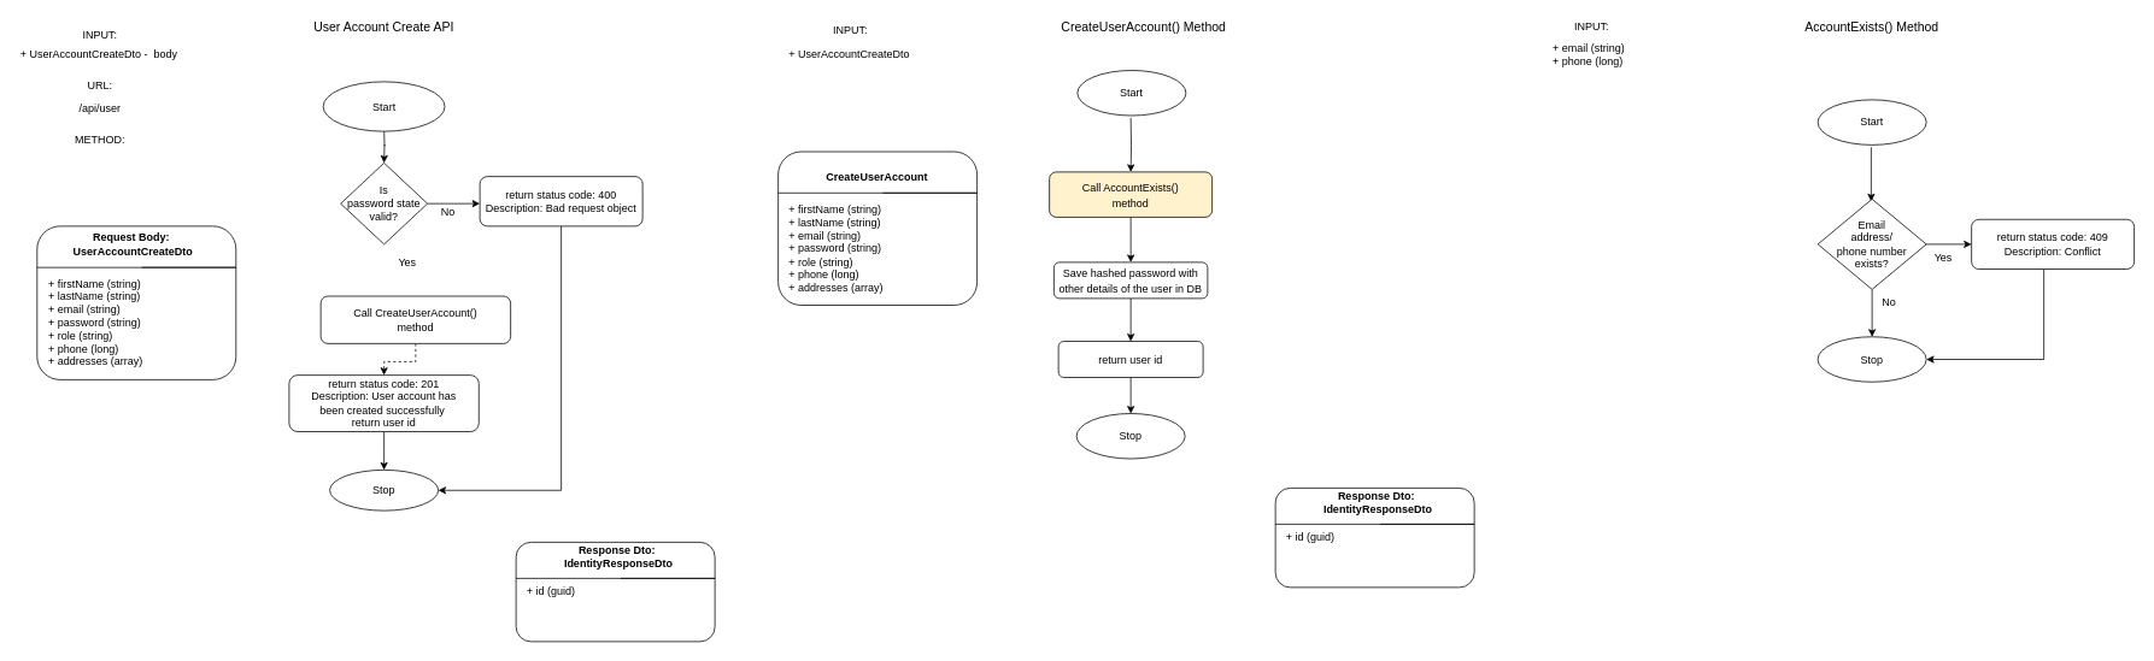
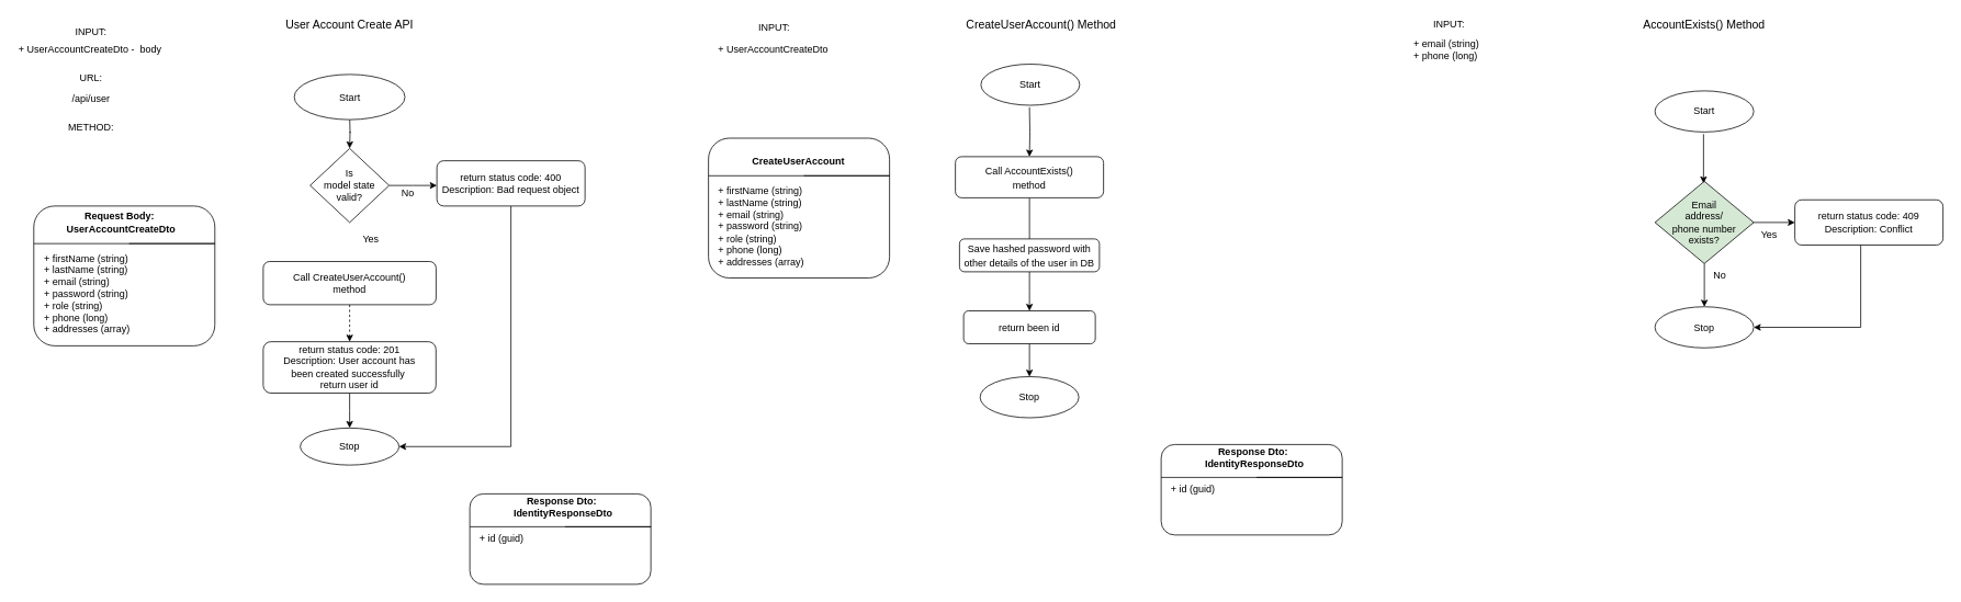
  <mxCell id="0" />
  <mxCell id="1" parent="0" />
  <mxCell id="2" style="edgeStyle=orthogonalEdgeStyle;rounded=0;orthogonalLoop=1;jettySize=auto;html=1;" edge="1" parent="1"><mxGeometry relative="1" as="geometry"><mxPoint x="424" y="180" as="targetPoint" /><mxPoint x="424" y="140" as="sourcePoint" /></mxGeometry></mxCell>
  <mxCell id="3" style="edgeStyle=orthogonalEdgeStyle;rounded=0;orthogonalLoop=1;jettySize=auto;html=1;dashed=1;" edge="1" parent="1" source="4" target="6"><mxGeometry relative="1" as="geometry" /></mxCell>
- <mxCell id="4" value="Call CreateUserAccount()&lt;br&gt;method" style="rounded=1;whiteSpace=wrap;html=1;" vertex="1" parent="1"><mxGeometry x="354" y="327.5" width="210" height="52.5" as="geometry" /></mxCell>
+ <mxCell id="4" value="Call CreateUserAccount()&lt;br&gt;method" style="rounded=1;whiteSpace=wrap;html=1;" vertex="1" parent="1"><mxGeometry x="319" y="317.5" width="210" height="52.5" as="geometry" /></mxCell>
  <mxCell id="5" style="edgeStyle=orthogonalEdgeStyle;rounded=0;orthogonalLoop=1;jettySize=auto;html=1;entryX=0.5;entryY=0;entryDx=0;entryDy=0;" edge="1" parent="1" source="6" target="10"><mxGeometry relative="1" as="geometry" /></mxCell>
  <mxCell id="6" value="return status code: 201&lt;br&gt;Description: User account has &lt;br&gt;been created successfully&amp;nbsp;&lt;br&gt;return user id" style="rounded=1;whiteSpace=wrap;html=1;" vertex="1" parent="1"><mxGeometry x="319" y="415" width="209.88" height="62.5" as="geometry" /></mxCell>
  <mxCell id="7" value="User Account Create API" style="text;strokeColor=none;align=center;fillColor=none;html=1;verticalAlign=middle;whiteSpace=wrap;rounded=0;fontSize=14;" vertex="1" parent="1"><mxGeometry x="342" y="20" width="164" height="20" as="geometry" /></mxCell>
  <mxCell id="8" value="Yes" style="text;strokeColor=none;align=center;fillColor=none;html=1;verticalAlign=middle;whiteSpace=wrap;rounded=0;fontSize=12;" vertex="1" parent="1"><mxGeometry x="2119" y="270" width="60" height="30" as="geometry" /></mxCell>
  <mxCell id="9" value="Start" style="ellipse;whiteSpace=wrap;html=1;" vertex="1" parent="1"><mxGeometry x="356.69" y="90" width="134.5" height="55" as="geometry" /></mxCell>
  <mxCell id="10" value="Stop" style="ellipse;whiteSpace=wrap;html=1;" vertex="1" parent="1"><mxGeometry x="364" y="520" width="120" height="45" as="geometry" /></mxCell>
  <mxCell id="11" value="INPUT:&lt;br&gt;&lt;br&gt;" style="text;strokeColor=none;align=center;fillColor=none;html=1;verticalAlign=middle;whiteSpace=wrap;rounded=0;" vertex="1" parent="1"><mxGeometry x="80" y="30" width="60" height="30" as="geometry" /></mxCell>
  <mxCell id="12" value="+ UserAccountCreateDto -&amp;nbsp; body" style="text;strokeColor=none;align=left;fillColor=none;html=1;verticalAlign=middle;whiteSpace=wrap;rounded=0;" vertex="1" parent="1"><mxGeometry x="20" y="50" width="210" height="20" as="geometry" /></mxCell>
  <mxCell id="13" value="URL:" style="text;strokeColor=none;align=center;fillColor=none;html=1;verticalAlign=middle;whiteSpace=wrap;rounded=0;" vertex="1" parent="1"><mxGeometry x="80" y="80" width="60" height="30" as="geometry" /></mxCell>
  <mxCell id="14" value="/api/user" style="text;strokeColor=none;align=left;fillColor=none;html=1;verticalAlign=middle;whiteSpace=wrap;rounded=0;" vertex="1" parent="1"><mxGeometry x="85" y="110" width="50" height="20" as="geometry" /></mxCell>
  <mxCell id="15" value="METHOD:" style="text;strokeColor=none;align=center;fillColor=none;html=1;verticalAlign=middle;whiteSpace=wrap;rounded=0;" vertex="1" parent="1"><mxGeometry x="80" y="140" width="60" height="30" as="geometry" /></mxCell>
  <mxCell id="16" value="&lt;font style=&quot;font-size: 14px;&quot;&gt;CreateUserAccount() Method&lt;/font&gt;" style="text;strokeColor=none;align=center;fillColor=none;html=1;verticalAlign=middle;whiteSpace=wrap;rounded=0;fontSize=14;" vertex="1" parent="1"><mxGeometry x="1170" y="25" width="189" height="10" as="geometry" /></mxCell>
  <mxCell id="17" value="Start" style="ellipse;whiteSpace=wrap;html=1;" vertex="1" parent="1"><mxGeometry x="1191" y="77.5" width="120" height="50" as="geometry" /></mxCell>
  <mxCell id="18" style="edgeStyle=orthogonalEdgeStyle;rounded=0;orthogonalLoop=1;jettySize=auto;html=1;" edge="1" parent="1" target="20"><mxGeometry relative="1" as="geometry"><mxPoint x="1250" y="130" as="sourcePoint" /></mxGeometry></mxCell>
- <mxCell id="19" style="edgeStyle=orthogonalEdgeStyle;rounded=0;orthogonalLoop=1;jettySize=auto;html=1;entryX=0.5;entryY=0;entryDx=0;entryDy=0;" edge="1" parent="1" source="20" target="22"><mxGeometry relative="1" as="geometry"><mxPoint x="1250" y="280" as="targetPoint" /></mxGeometry></mxCell>
- <mxCell id="20" value="&lt;font style=&quot;font-size: 12px;&quot;&gt;Call AccountExists() &lt;br&gt;method&lt;/font&gt;" style="rounded=1;whiteSpace=wrap;html=1;fontSize=14;fillColor=#fff2cc;" vertex="1" parent="1"><mxGeometry x="1160" y="190" width="180" height="50" as="geometry" /></mxCell>
+ <mxCell id="19" style="edgeStyle=orthogonalEdgeStyle;rounded=0;orthogonalLoop=1;jettySize=auto;html=1;entryX=0.5;entryY=0;entryDx=0;entryDy=0;endArrow=none;" edge="1" parent="1" source="20" target="22"><mxGeometry relative="1" as="geometry"><mxPoint x="1250" y="280" as="targetPoint" /></mxGeometry></mxCell>
+ <mxCell id="20" value="&lt;font style=&quot;font-size: 12px;&quot;&gt;Call AccountExists() &lt;br&gt;method&lt;/font&gt;" style="rounded=1;whiteSpace=wrap;html=1;fontSize=14;" vertex="1" parent="1"><mxGeometry x="1160" y="190" width="180" height="50" as="geometry" /></mxCell>
  <mxCell id="21" style="edgeStyle=orthogonalEdgeStyle;rounded=0;orthogonalLoop=1;jettySize=auto;html=1;entryX=0.5;entryY=0;entryDx=0;entryDy=0;" edge="1" parent="1" source="22"><mxGeometry relative="1" as="geometry"><mxPoint x="1250" y="377.5" as="targetPoint" /></mxGeometry></mxCell>
  <mxCell id="22" value="&lt;span style=&quot;font-size: 12px;&quot;&gt;Save hashed password with other details of the user in DB&lt;/span&gt;" style="rounded=1;whiteSpace=wrap;html=1;fontSize=14;" vertex="1" parent="1"><mxGeometry x="1165" y="290" width="170" height="40" as="geometry" /></mxCell>
  <mxCell id="23" value="Start" style="ellipse;whiteSpace=wrap;html=1;" vertex="1" parent="1"><mxGeometry x="2010" y="110" width="120" height="50" as="geometry" /></mxCell>
  <mxCell id="24" style="edgeStyle=orthogonalEdgeStyle;rounded=0;orthogonalLoop=1;jettySize=auto;html=1;" edge="1" parent="1"><mxGeometry relative="1" as="geometry"><mxPoint x="2069" y="162.5" as="sourcePoint" /><mxPoint x="2069" y="222.5" as="targetPoint" /></mxGeometry></mxCell>
  <mxCell id="25" value="&lt;font style=&quot;font-size: 14px;&quot;&gt;AccountExists() Method&lt;/font&gt;" style="text;strokeColor=none;align=center;fillColor=none;html=1;verticalAlign=middle;whiteSpace=wrap;rounded=0;fontSize=14;" vertex="1" parent="1"><mxGeometry x="1990" y="25" width="160" height="10" as="geometry" /></mxCell>
  <mxCell id="26" style="edgeStyle=orthogonalEdgeStyle;rounded=0;orthogonalLoop=1;jettySize=auto;html=1;exitX=1;exitY=0.5;exitDx=0;exitDy=0;" edge="1" parent="1" source="28" target="31"><mxGeometry relative="1" as="geometry" /></mxCell>
  <mxCell id="27" style="edgeStyle=orthogonalEdgeStyle;rounded=0;orthogonalLoop=1;jettySize=auto;html=1;exitX=0.5;exitY=1;exitDx=0;exitDy=0;" edge="1" parent="1" source="28"><mxGeometry relative="1" as="geometry"><mxPoint x="2070" y="372.5" as="targetPoint" /></mxGeometry></mxCell>
- <mxCell id="28" value="&lt;font style=&quot;font-size: 12px;&quot;&gt;Email &lt;br&gt;address/&lt;br&gt;phone number&lt;br&gt;exists?&lt;br&gt;&lt;/font&gt;" style="rhombus;whiteSpace=wrap;html=1;" vertex="1" parent="1"><mxGeometry x="2010" y="220" width="120" height="100" as="geometry" /></mxCell>
+ <mxCell id="28" value="&lt;font style=&quot;font-size: 12px;&quot;&gt;Email &lt;br&gt;address/&lt;br&gt;phone number&lt;br&gt;exists?&lt;br&gt;&lt;/font&gt;" style="rhombus;whiteSpace=wrap;html=1;fillColor=#d5e8d4;" vertex="1" parent="1"><mxGeometry x="2010" y="220" width="120" height="100" as="geometry" /></mxCell>
  <mxCell id="29" value="No" style="text;strokeColor=none;align=center;fillColor=none;html=1;verticalAlign=middle;whiteSpace=wrap;rounded=0;fontSize=12;" vertex="1" parent="1"><mxGeometry x="2059" y="320" width="60" height="30" as="geometry" /></mxCell>
  <mxCell id="30" style="edgeStyle=orthogonalEdgeStyle;rounded=0;orthogonalLoop=1;jettySize=auto;html=1;entryX=1;entryY=0.5;entryDx=0;entryDy=0;" edge="1" parent="1" source="31" target="32"><mxGeometry x="-1" y="108" relative="1" as="geometry"><Array as="points"><mxPoint x="2260" y="397" /></Array><mxPoint x="90" y="-48" as="offset" /></mxGeometry></mxCell>
  <mxCell id="31" value="return status code: 409&lt;br&gt;Description: Conflict" style="rounded=1;whiteSpace=wrap;html=1;" vertex="1" parent="1"><mxGeometry x="2180" y="242.5" width="180" height="55" as="geometry" /></mxCell>
  <mxCell id="32" value="Stop" style="ellipse;whiteSpace=wrap;html=1;" vertex="1" parent="1"><mxGeometry x="2010" y="372.5" width="120" height="50" as="geometry" /></mxCell>
  <mxCell id="33" style="edgeStyle=orthogonalEdgeStyle;rounded=0;orthogonalLoop=1;jettySize=auto;html=1;" edge="1" parent="1" source="34"><mxGeometry relative="1" as="geometry"><mxPoint x="530" y="225" as="targetPoint" /></mxGeometry></mxCell>
- <mxCell id="34" value="Is &lt;br&gt;password state &lt;br&gt;valid?" style="rhombus;whiteSpace=wrap;html=1;" vertex="1" parent="1"><mxGeometry x="376" y="180" width="96" height="90" as="geometry" /></mxCell>
+ <mxCell id="34" value="Is &lt;br&gt;model state &lt;br&gt;valid?" style="rhombus;whiteSpace=wrap;html=1;" vertex="1" parent="1"><mxGeometry x="376" y="180" width="96" height="90" as="geometry" /></mxCell>
  <mxCell id="35" value="Yes" style="text;strokeColor=none;align=center;fillColor=none;html=1;verticalAlign=middle;whiteSpace=wrap;rounded=0;fontSize=12;" vertex="1" parent="1"><mxGeometry x="420" y="275" width="60" height="30" as="geometry" /></mxCell>
  <mxCell id="36" value="No" style="text;strokeColor=none;align=center;fillColor=none;html=1;verticalAlign=middle;whiteSpace=wrap;rounded=0;fontSize=12;" vertex="1" parent="1"><mxGeometry x="464.5" y="220" width="60" height="30" as="geometry" /></mxCell>
  <mxCell id="37" style="edgeStyle=orthogonalEdgeStyle;rounded=0;orthogonalLoop=1;jettySize=auto;html=1;entryX=1;entryY=0.5;entryDx=0;entryDy=0;" edge="1" parent="1" source="38" target="10"><mxGeometry relative="1" as="geometry"><Array as="points"><mxPoint x="620" y="543" /></Array></mxGeometry></mxCell>
  <mxCell id="38" value="return status code: 400&lt;br&gt;Description: Bad request object" style="rounded=1;whiteSpace=wrap;html=1;" vertex="1" parent="1"><mxGeometry x="530" y="195" width="180" height="55" as="geometry" /></mxCell>
  <mxCell id="39" value="" style="group" connectable="0" vertex="1" parent="1"><mxGeometry x="40.24" y="250" width="220" height="170" as="geometry" /></mxCell>
  <mxCell id="40" value="" style="rounded=1;whiteSpace=wrap;html=1;movable=1;resizable=1;rotatable=1;deletable=1;editable=1;connectable=1;container=0;" vertex="1" parent="39"><mxGeometry width="220" height="170" as="geometry" /></mxCell>
  <mxCell id="41" value="" style="endArrow=none;html=1;rounded=0;" edge="1" parent="39"><mxGeometry width="50" height="50" relative="1" as="geometry"><mxPoint x="-0.002" y="45.714" as="sourcePoint" /><mxPoint x="115.788" y="45.714" as="targetPoint" /><Array as="points"><mxPoint x="219.998" y="45.714" /></Array></mxGeometry></mxCell>
  <mxCell id="42" value="&lt;span style=&quot;font-weight: 700;&quot;&gt;Request Body:&amp;nbsp;&lt;br&gt;UserAccountCreateDto&lt;br&gt;&lt;/span&gt;" style="text;strokeColor=none;align=center;fillColor=none;html=1;verticalAlign=middle;whiteSpace=wrap;rounded=0;container=0;" vertex="1" parent="39"><mxGeometry x="52.379" y="10" width="107.381" height="20" as="geometry" /></mxCell>
  <mxCell id="43" value="+ firstName (string)&lt;br&gt;+ lastName (string)&lt;br&gt;+ email (string)&lt;br&gt;+ password (string)&lt;br&gt;+ role (string)&lt;br&gt;+ phone (long)&lt;br&gt;+ addresses (array)" style="text;strokeColor=none;align=left;fillColor=none;html=1;verticalAlign=top;whiteSpace=wrap;rounded=0;container=0;" vertex="1" parent="39"><mxGeometry x="10.474" y="50" width="199.048" height="100" as="geometry" /></mxCell>
  <mxCell id="44" value="INPUT:&lt;br&gt;&lt;br&gt;" style="text;strokeColor=none;align=center;fillColor=none;html=1;verticalAlign=middle;whiteSpace=wrap;rounded=0;" vertex="1" parent="1"><mxGeometry x="910" y="25" width="60" height="30" as="geometry" /></mxCell>
  <mxCell id="45" value="+ UserAccountCreateDto&amp;nbsp;" style="text;strokeColor=none;align=left;fillColor=none;html=1;verticalAlign=middle;whiteSpace=wrap;rounded=0;" vertex="1" parent="1"><mxGeometry x="870" y="50" width="150" height="20" as="geometry" /></mxCell>
  <mxCell id="46" value="" style="group" connectable="0" vertex="1" parent="1"><mxGeometry x="860" y="167.5" width="220" height="170" as="geometry" /></mxCell>
  <mxCell id="47" value="" style="rounded=1;whiteSpace=wrap;html=1;movable=1;resizable=1;rotatable=1;deletable=1;editable=1;connectable=1;container=0;" vertex="1" parent="46"><mxGeometry width="220" height="170" as="geometry" /></mxCell>
  <mxCell id="48" value="" style="endArrow=none;html=1;rounded=0;" edge="1" parent="46"><mxGeometry width="50" height="50" relative="1" as="geometry"><mxPoint x="-0.002" y="45.714" as="sourcePoint" /><mxPoint x="115.788" y="45.714" as="targetPoint" /><Array as="points"><mxPoint x="219.998" y="45.714" /></Array></mxGeometry></mxCell>
  <mxCell id="49" value="&lt;span style=&quot;font-weight: 700;&quot;&gt;&amp;nbsp;&lt;br&gt;CreateUserAccount&lt;br&gt;&lt;/span&gt;" style="text;strokeColor=none;align=center;fillColor=none;html=1;verticalAlign=middle;whiteSpace=wrap;rounded=0;container=0;" vertex="1" parent="46"><mxGeometry x="56.309" y="10" width="107.381" height="20" as="geometry" /></mxCell>
  <mxCell id="50" value="+ firstName (string)&lt;br&gt;+ lastName (string)&lt;br&gt;+ email (string)&lt;br&gt;+ password (string)&lt;br&gt;+ role (string)&lt;br&gt;+ phone (long)&lt;br&gt;+ addresses (array)" style="text;strokeColor=none;align=left;fillColor=none;html=1;verticalAlign=top;whiteSpace=wrap;rounded=0;container=0;" vertex="1" parent="46"><mxGeometry x="10.474" y="50" width="199.048" height="100" as="geometry" /></mxCell>
  <mxCell id="51" value="INPUT:&lt;br&gt;&lt;br&gt;" style="text;strokeColor=none;align=center;fillColor=none;html=1;verticalAlign=middle;whiteSpace=wrap;rounded=0;" vertex="1" parent="1"><mxGeometry x="1730" y="22.5" width="60" height="27.5" as="geometry" /></mxCell>
  <mxCell id="52" value="+ email (string)&lt;br&gt;+ phone (long)&amp;nbsp;" style="text;strokeColor=none;align=left;fillColor=none;html=1;verticalAlign=middle;whiteSpace=wrap;rounded=0;" vertex="1" parent="1"><mxGeometry x="1715" y="50" width="90" height="20" as="geometry" /></mxCell>
  <mxCell id="53" style="edgeStyle=orthogonalEdgeStyle;rounded=0;orthogonalLoop=1;jettySize=auto;html=1;entryX=0.5;entryY=0;entryDx=0;entryDy=0;" edge="1" parent="1" source="54" target="55"><mxGeometry relative="1" as="geometry" /></mxCell>
- <mxCell id="54" value="&lt;span style=&quot;font-size: 12px;&quot;&gt;return user id&lt;/span&gt;" style="rounded=1;whiteSpace=wrap;html=1;fontSize=14;" vertex="1" parent="1"><mxGeometry x="1170" y="377.5" width="160" height="40" as="geometry" /></mxCell>
+ <mxCell id="54" value="&lt;span style=&quot;font-size: 12px;&quot;&gt;return been id&lt;/span&gt;" style="rounded=1;whiteSpace=wrap;html=1;fontSize=14;" vertex="1" parent="1"><mxGeometry x="1170" y="377.5" width="160" height="40" as="geometry" /></mxCell>
  <mxCell id="55" value="Stop" style="ellipse;whiteSpace=wrap;html=1;" vertex="1" parent="1"><mxGeometry x="1190" y="457.5" width="120" height="50" as="geometry" /></mxCell>
  <mxCell id="56" value="" style="rounded=1;whiteSpace=wrap;html=1;movable=1;resizable=1;rotatable=1;deletable=1;editable=1;connectable=1;container=0;" vertex="1" parent="1"><mxGeometry x="570" y="600" width="220" height="110" as="geometry" /></mxCell>
  <mxCell id="57" value="" style="endArrow=none;html=1;rounded=0;" edge="1" parent="1"><mxGeometry width="50" height="50" relative="1" as="geometry"><mxPoint x="569.998" y="640" as="sourcePoint" /><mxPoint x="685.788" y="640" as="targetPoint" /><Array as="points"><mxPoint x="789.998" y="640" /></Array></mxGeometry></mxCell>
  <mxCell id="58" value="&lt;span style=&quot;font-weight: 700;&quot;&gt;Response Dto:&amp;nbsp;&lt;br&gt;IdentityResponseDto&lt;br&gt;&lt;/span&gt;" style="text;strokeColor=none;align=center;fillColor=none;html=1;verticalAlign=middle;whiteSpace=wrap;rounded=0;container=0;" vertex="1" parent="1"><mxGeometry x="629.999" y="610.001" width="107.381" height="12.941" as="geometry" /></mxCell>
  <mxCell id="59" value="+ id (guid)" style="text;strokeColor=none;align=left;fillColor=none;html=1;verticalAlign=top;whiteSpace=wrap;rounded=0;container=0;" vertex="1" parent="1"><mxGeometry x="580.474" y="640.003" width="199.048" height="64.706" as="geometry" /></mxCell>
  <mxCell id="60" value="" style="rounded=1;whiteSpace=wrap;html=1;movable=1;resizable=1;rotatable=1;deletable=1;editable=1;connectable=1;container=0;" vertex="1" parent="1"><mxGeometry x="1410" y="540" width="220" height="110" as="geometry" /></mxCell>
  <mxCell id="61" value="" style="endArrow=none;html=1;rounded=0;" edge="1" parent="1"><mxGeometry width="50" height="50" relative="1" as="geometry"><mxPoint x="1409.998" y="580" as="sourcePoint" /><mxPoint x="1525.788" y="580" as="targetPoint" /><Array as="points"><mxPoint x="1629.998" y="580" /></Array></mxGeometry></mxCell>
  <mxCell id="62" value="&lt;span style=&quot;font-weight: 700;&quot;&gt;Response Dto:&amp;nbsp;&lt;br&gt;IdentityResponseDto&lt;br&gt;&lt;/span&gt;" style="text;strokeColor=none;align=center;fillColor=none;html=1;verticalAlign=middle;whiteSpace=wrap;rounded=0;container=0;" vertex="1" parent="1"><mxGeometry x="1469.999" y="550.001" width="107.381" height="12.941" as="geometry" /></mxCell>
  <mxCell id="63" value="+ id (guid)" style="text;strokeColor=none;align=left;fillColor=none;html=1;verticalAlign=top;whiteSpace=wrap;rounded=0;container=0;" vertex="1" parent="1"><mxGeometry x="1420.474" y="580.003" width="199.048" height="64.706" as="geometry" /></mxCell>
